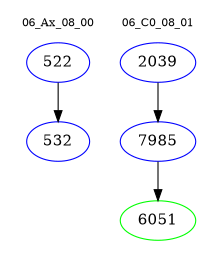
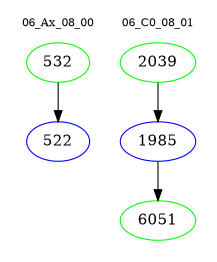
  digraph {
    node [color=green]
    edge [color=black]
    n1 [color=blue label=522]
-   n2 [color=blue label=532]
-   n3 [color=blue label=2039]
-   n4 [color=blue label=7985]
+   n2 [label=532]
+   n3 [label=2039]
+   n4 [color=blue label=1985]
    n5 [label=6051]
    subgraph cluster_1 {
      color=white
      fontsize=10
      label="06_Ax_08_00"
      n1
      n2
    }
    subgraph cluster_2 {
      color=white
      fontsize=10
      label="06_C0_08_01"
      n3
      n4
      n5
    }
-   n1 -> n2
+   n2 -> n1
    n3 -> n4
    n4 -> n5
  }
